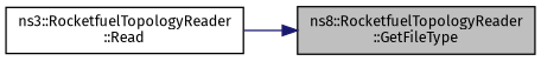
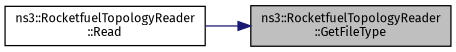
  digraph {
    rankdir=RL
    fontname="Fira Sans"
    node [color=black fontname="Fira Sans" fontsize=10 shape=record style=filled]
-   n1 [fillcolor=grey75 fontcolor=black height=0.2 label="ns8::RocketfuelTopologyReader\l::GetFileType" width=0.4]
+   n1 [fillcolor=grey75 fontcolor=black height=0.2 label="ns3::RocketfuelTopologyReader\l::GetFileType" width=0.4]
    n2 [fillcolor=white height=0.2 label="ns3::RocketfuelTopologyReader\l::Read" width=0.4]
    n1 -> n2 [color=midnightblue dir=back fontname="Fira Sans" fontsize=10 labelfontname=Helvetica labelfontsize=10 style=solid]
  }
